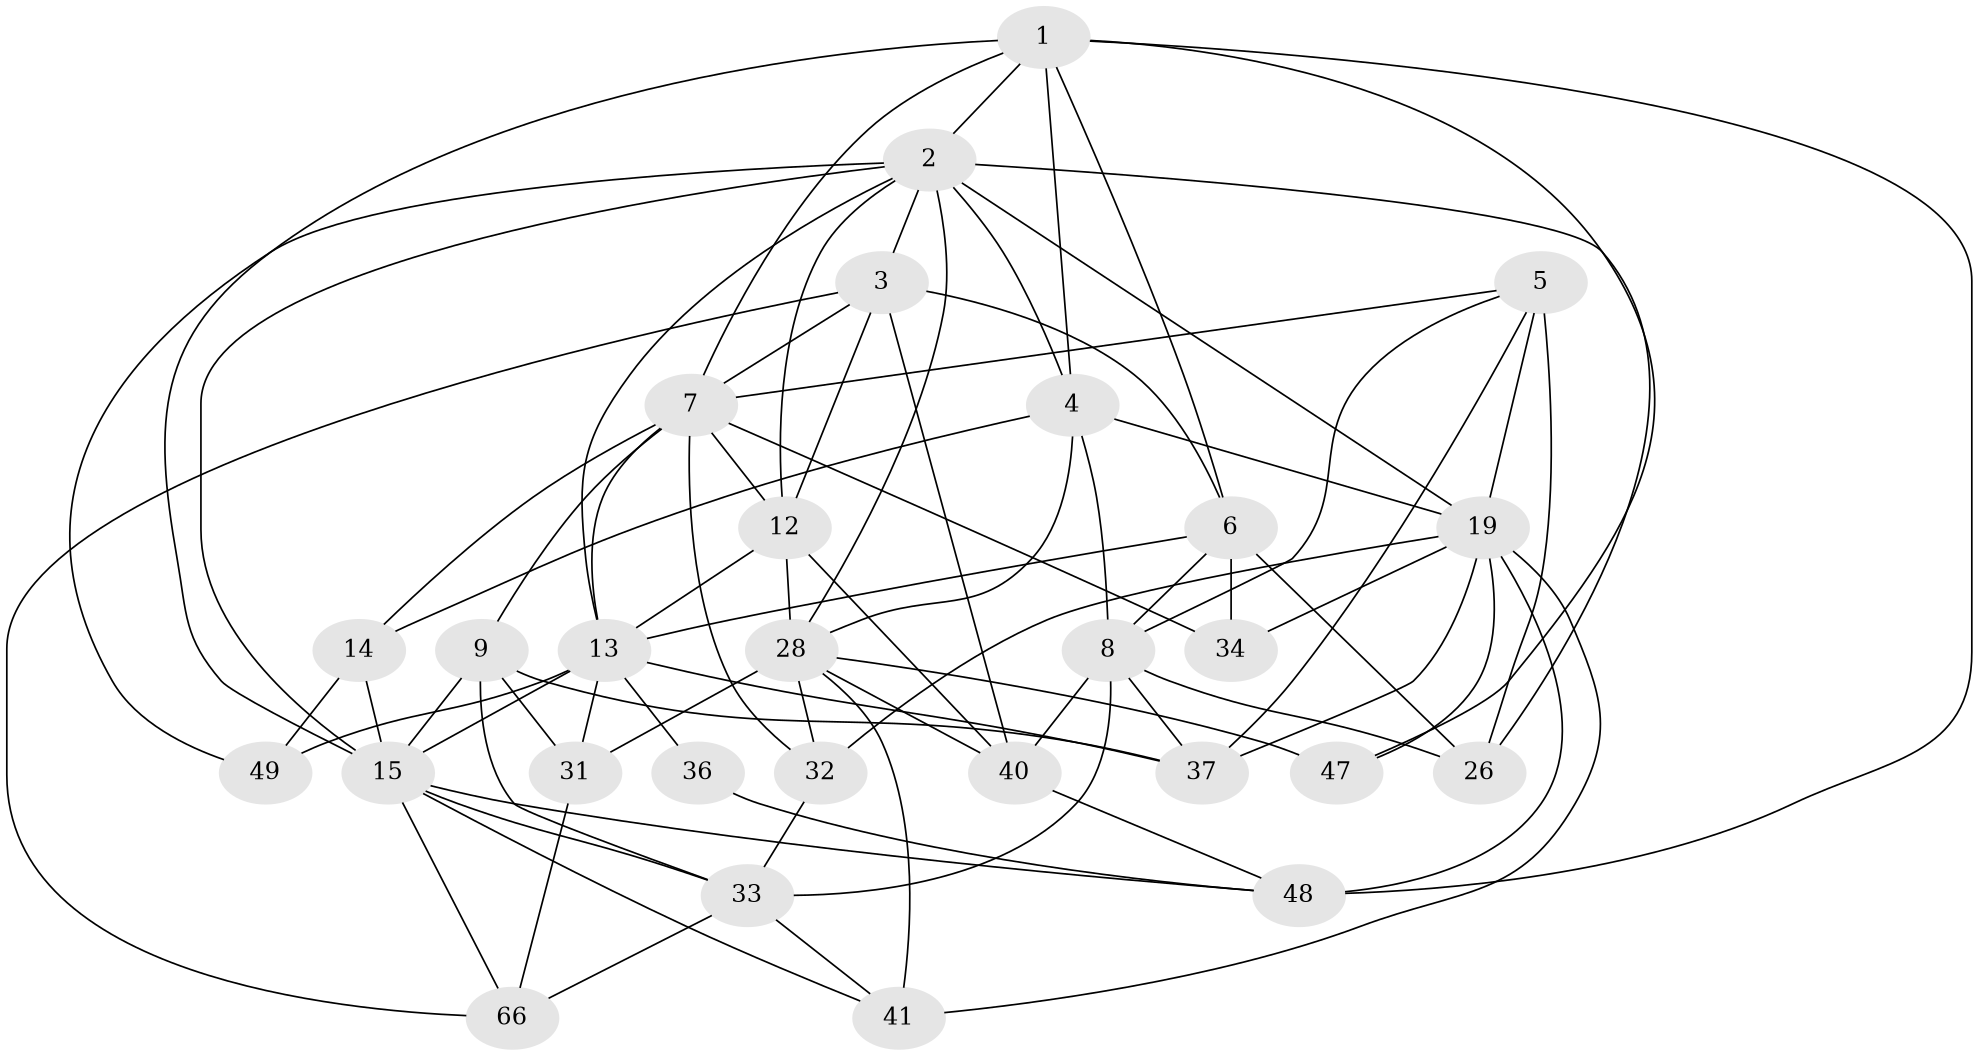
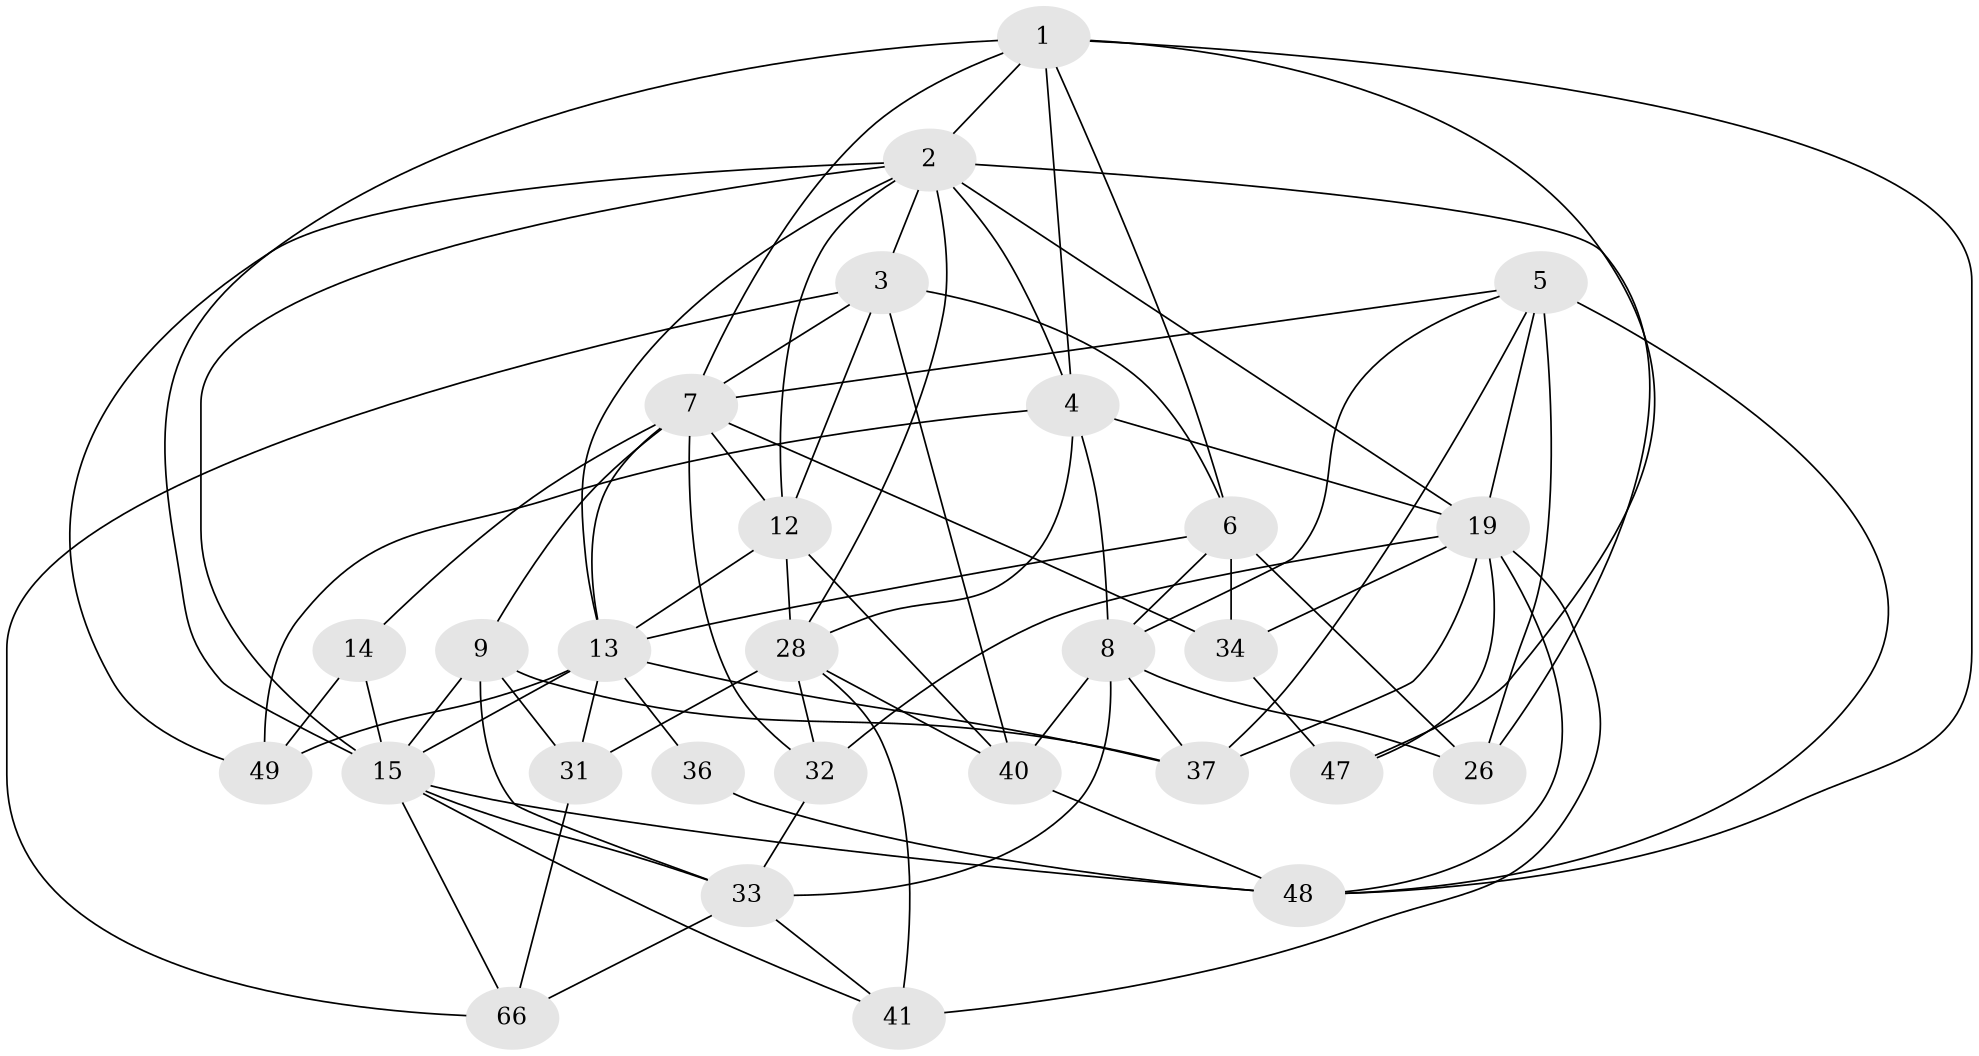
  graph {
    node [color=gray90 style=filled]
    1 [super="+18+39+24"]
    2 [super="+70+10"]
    4 [super="+44"]
    6 [super="+43+57"]
    7 [super="+17"]
    15 [super="+51"]
    47
    48 [super="+60"]
    3 [super="+16"]
    12 [super="+58"]
    13 [super="+23+21+25"]
    19 [super="+52"]
    26
    28 [super="+42+67"]
    49
    8 [super="+22"]
    14 [super="+27"]
    34
    9 [super="+20"]
    32
    n21 [label=66]
    33 [super="+53"]
    41
    40 [super="+54"]
    37 [super="+63"]
    31
    36
    5 [super="+29+11"]
    1 -- 2
    1 -- 4
    1 -- 6
    1 -- 7 [weight=2]
    1 -- 15
    1 -- 47
    1 -- 48
    2 -- 4 [weight=3]
    2 -- 15 [weight=2]
    2 -- 3
    2 -- 12 [weight=2]
    2 -- 13
    2 -- 19
    2 -- 26
    2 -- 28
    2 -- 49
    4 -- 19
    4 -- 28
    4 -- 8
-   4 -- 14
+   4 -- 49
    6 -- 13 [weight=2]
    6 -- 26
    6 -- 8 [weight=2]
    6 -- 34
    7 -- 12
    7 -- 13
    7 -- 14
    7 -- 34
    7 -- 9
    7 -- 32
    15 -- 48
    15 -- n21
    15 -- 33
    15 -- 41
    3 -- 6
    3 -- 7
    3 -- 12
    3 -- n21
    3 -- 40
    12 -- 13
    12 -- 28
    12 -- 40
    13 -- 15
    13 -- 49 [weight=2]
    13 -- 37
    13 -- 31
    13 -- 36
    19 -- 47
    19 -- 48
    19 -- 34
    19 -- 32
    19 -- 41
    19 -- 37 [weight=2]
-   28 -- 47
+   34 -- 47
    28 -- 32
    28 -- 41
    28 -- 40
    28 -- 31
    8 -- 26
    8 -- 33
    8 -- 40 [weight=2]
    8 -- 37 [weight=2]
    14 -- 15 [weight=2]
    14 -- 49
    9 -- 15
    9 -- 33
    9 -- 37 [weight=2]
    9 -- 31
    32 -- 33
    33 -- n21
    33 -- 41
    40 -- 48
    31 -- n21
    36 -- 48
    5 -- 7
+   5 -- 48
    5 -- 19
    5 -- 26
    5 -- 8
    5 -- 37 [weight=2]
  }
